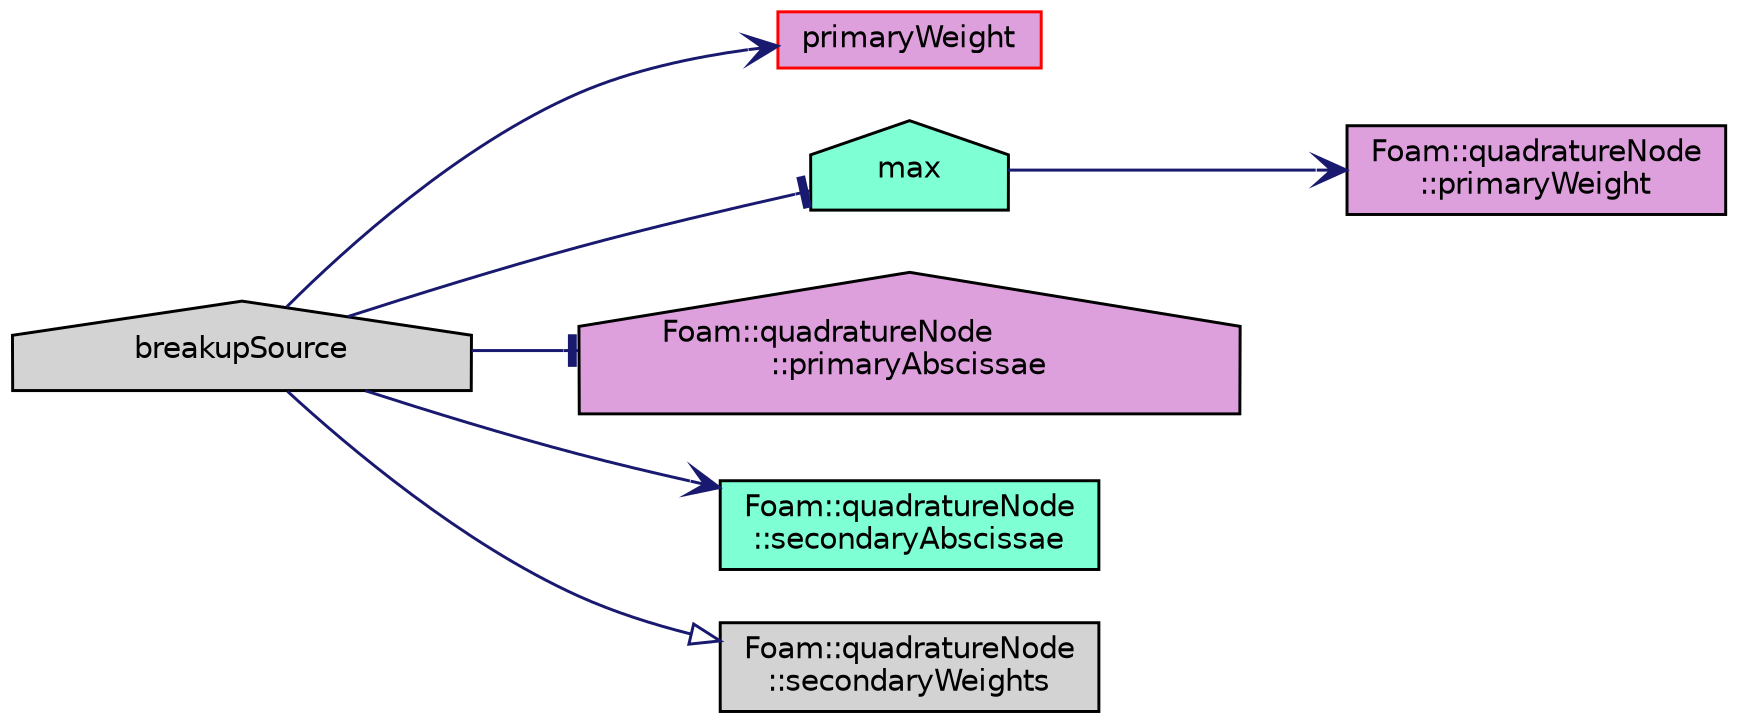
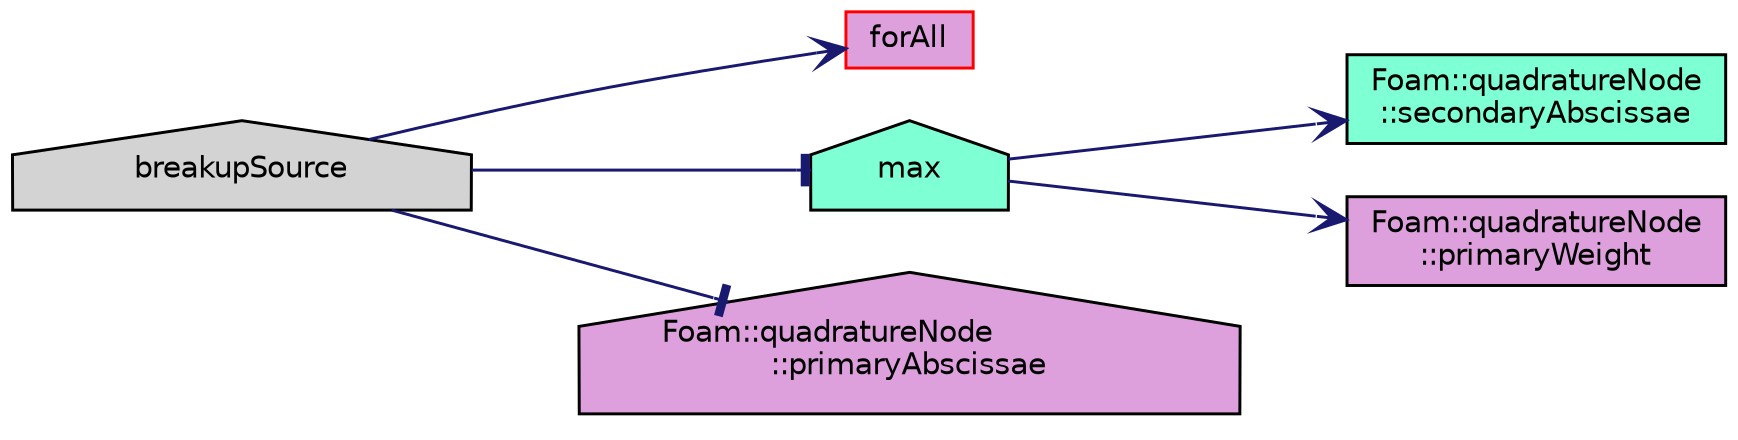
  digraph {
    rankdir=LR
    node [color=black fillcolor=plum fontname=Helvetica fontsize=10 shape=box style=filled]
    edge [arrowhead=vee color=midnightblue fontname=Helvetica fontsize=10 labelfontname=Helvetica labelfontsize=10 style=solid]
    n1 [fillcolor=lightgrey fontcolor=black height=0.2 label=breakupSource shape=house width=0.4]
-   n2 [color=red height=0.2 label=primaryWeight width=0.4]
+   n2 [color=red height=0.2 label=forAll width=0.4]
    n3 [fillcolor=aquamarine height=0.2 label=max shape=house width=0.4]
    n4 [height=0.2 label="Foam::quadratureNode\l::primaryAbscissae" shape=house width=0.4]
    n5 [fillcolor=aquamarine height=0.2 label="Foam::quadratureNode\l::secondaryAbscissae" width=0.4]
-   n6 [fillcolor=lightgrey height=0.2 label="Foam::quadratureNode\l::secondaryWeights" width=0.4]
    n7 [height=0.2 label="Foam::quadratureNode\l::primaryWeight" width=0.4]
    n1 -> n2
    n1 -> n3 [arrowhead=tee]
    n1 -> n4 [arrowhead=tee]
-   n1 -> n5
-   n1 -> n6 [arrowhead=onormal]
+   n3 -> n5
    n3 -> n7
  }
